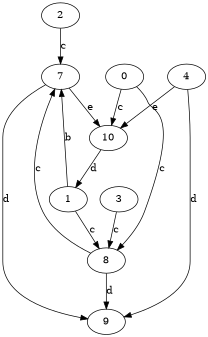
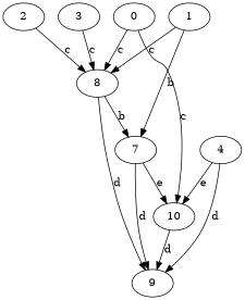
  strict digraph {
    2
    8
    9
    7
    3
    4
    10
    0
    1
-   2 -> 7 [label=c]
+   2 -> 8 [label=c]
    8 -> 9 [label=d]
-   8 -> 7 [label=c]
+   8 -> 7 [label=b]
    7 -> 9 [label=d]
    7 -> 10 [label=e]
    3 -> 8 [label=c]
    4 -> 9 [label=d]
    4 -> 10 [label=e]
-   10 -> 1 [label=d]
+   10 -> 9 [label=d]
    0 -> 8 [label=c]
    0 -> 10 [label=c]
    1 -> 8 [label=c]
    1 -> 7 [label=b]
  }
